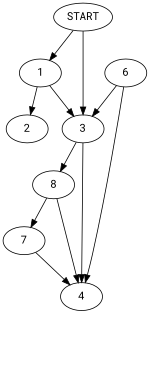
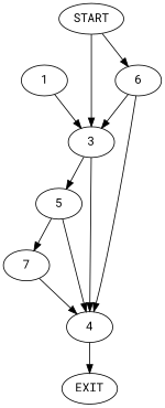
  digraph {
    fontname="Roboto Mono"
    node [fontname="Roboto Mono"]
    edge [fontname="Roboto Mono"]
    n1 [label=START]
    1
    3
-   2
+   n5 [label=EXIT]
    4
-   5 [label=8]
+   5
    6
    7
-   n1 -> 1
+   n1 -> 6
    n1 -> 3
    1 -> 3
-   1 -> 2
    3 -> 4
    3 -> 5
+   4 -> n5
    5 -> 4
    5 -> 7
    6 -> 3
    6 -> 4
    7 -> 4
  }
